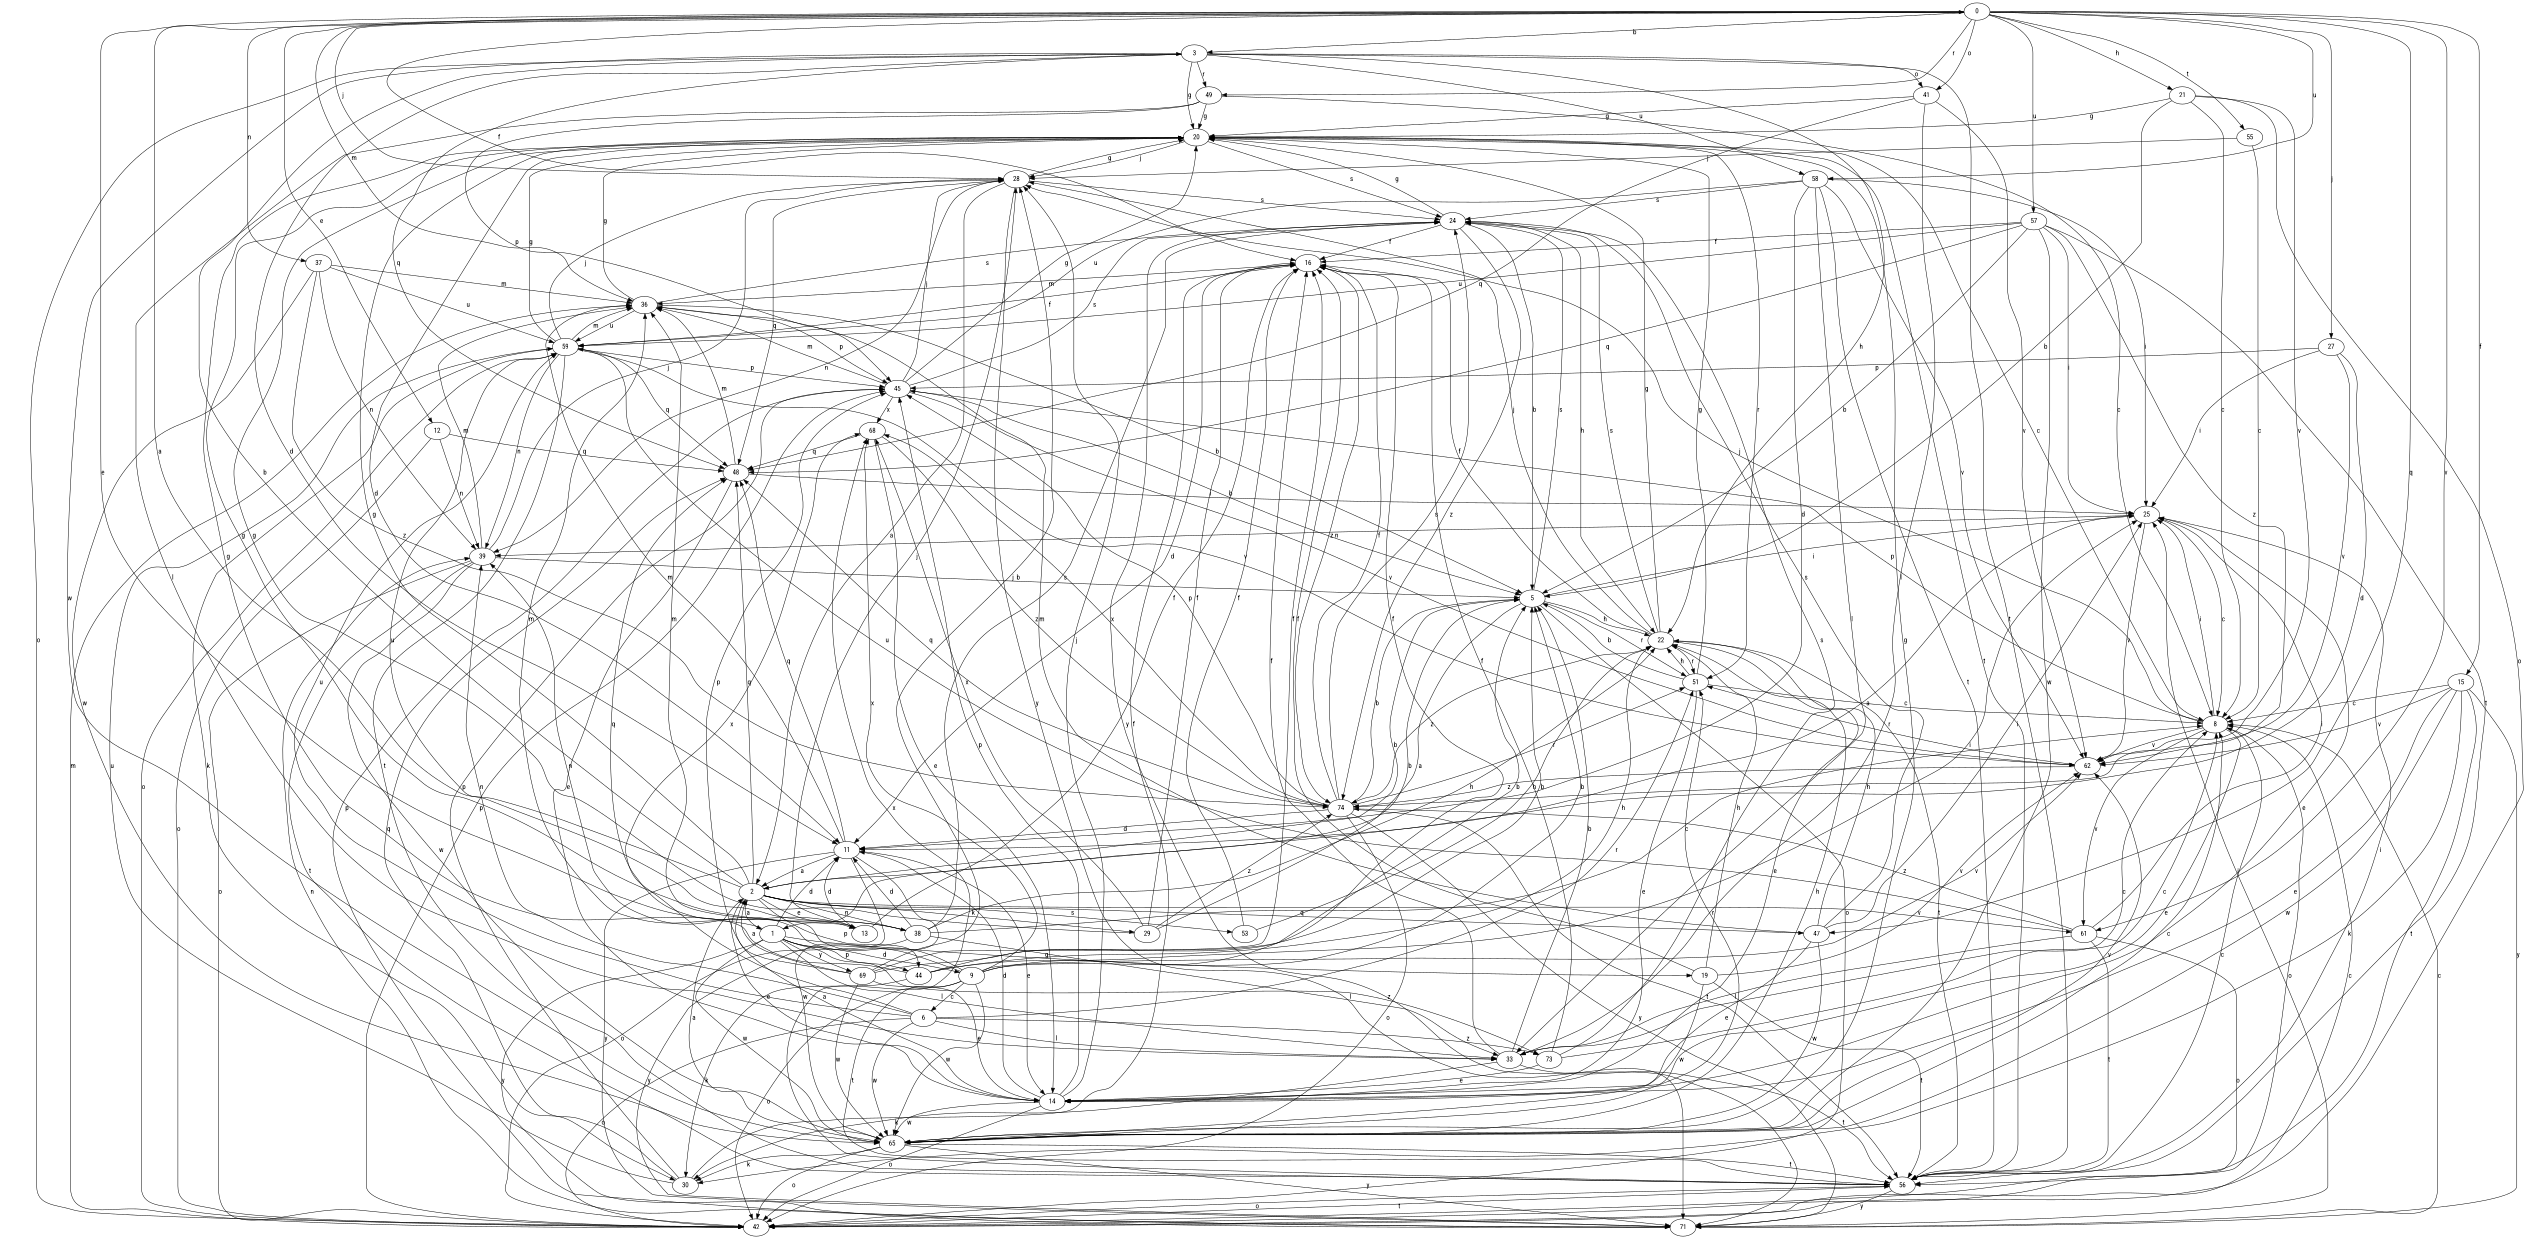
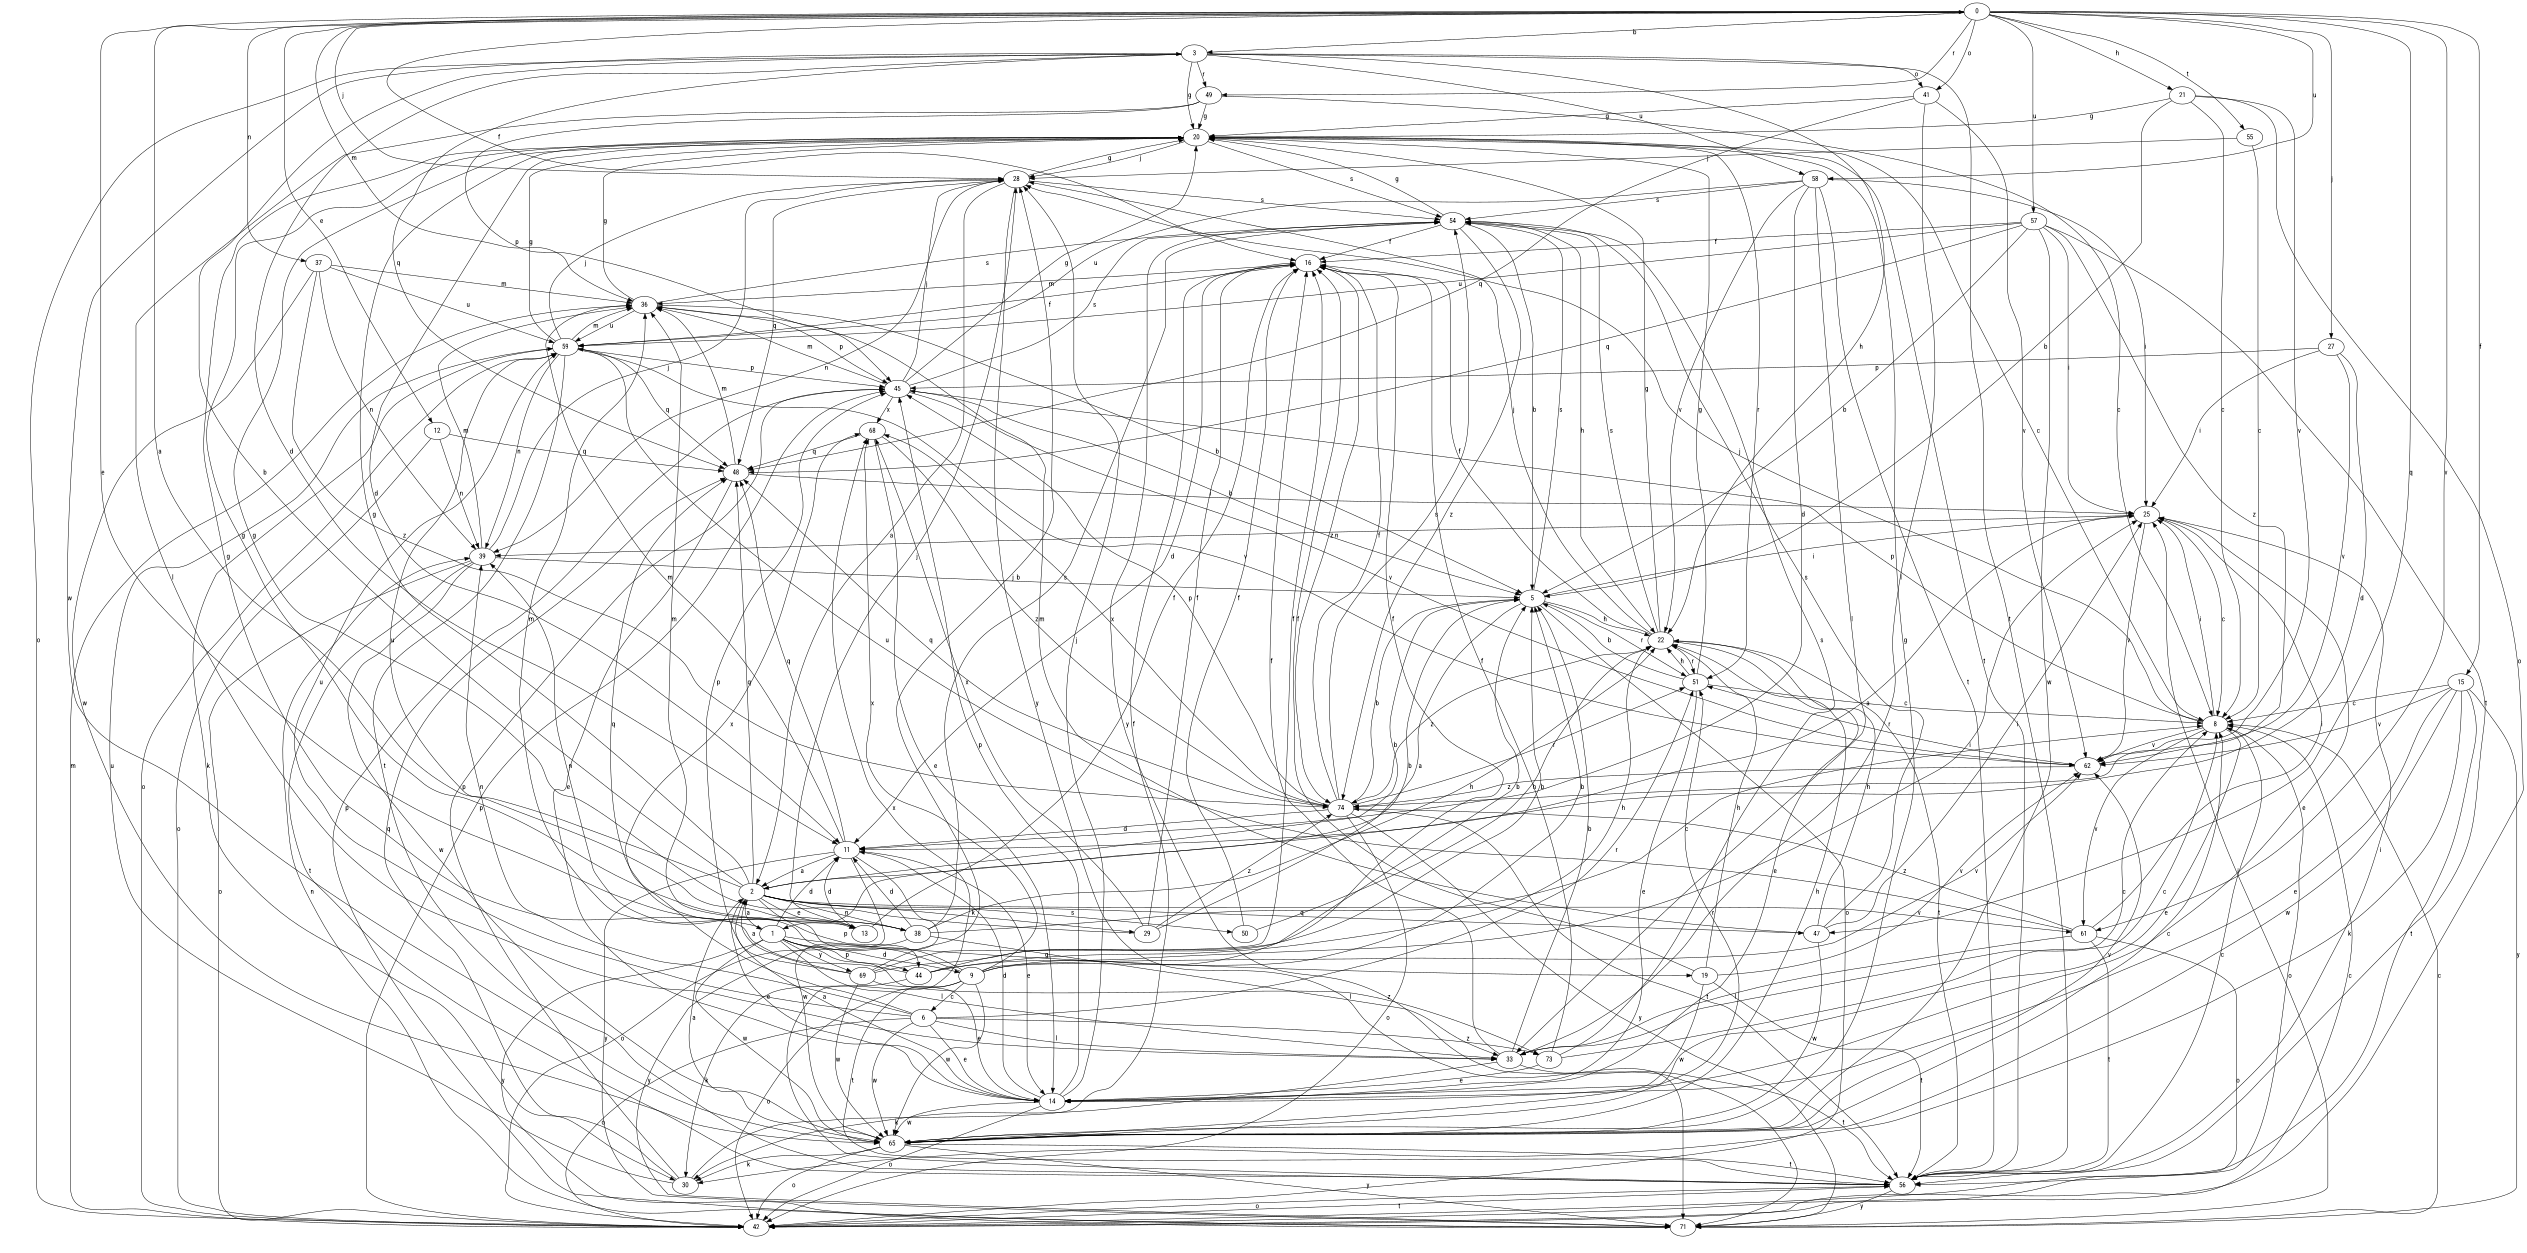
  strict digraph {
    fontname="Roboto Condensed"
    node [fontname="Roboto Condensed"]
    edge [fontname="Roboto Condensed"]
    0
    3
    12
    13
    15
    16
    21
    27
    28
    36
    37
    41
    47
    49
    55
    57
    58
    61
    11
    65
    20
    48
    22
    42
    56
    39
    71
    14
    8
    62
    30
    74
    5
    25
    45
    2
-   54 [label=24]
+   54
    59
    33
    1
    9
    19
    44
    69
    73
    6
    68
    51
    29
    38
-   53
+   53 [label=50]
    0 -> 3 [label=b]
    0 -> 12 [label=e]
    0 -> 13 [label=e]
    0 -> 15 [label=f]
    0 -> 16 [label=f]
    0 -> 21 [label=h]
    0 -> 27 [label=j]
    0 -> 28 [label=j]
    0 -> 36 [label=m]
    0 -> 37 [label=n]
    0 -> 41 [label=o]
    0 -> 47 [label=q]
    0 -> 49 [label=r]
    0 -> 55 [label=t]
    0 -> 57 [label=u]
    0 -> 58 [label=u]
    0 -> 61 [label=v]
    3 -> 41 [label=o]
    3 -> 49 [label=r]
    3 -> 58 [label=u]
    3 -> 11 [label=d]
    3 -> 65 [label=w]
    3 -> 20 [label=g]
    3 -> 48 [label=q]
    3 -> 22 [label=h]
    3 -> 42 [label=o]
    3 -> 56 [label=t]
    12 -> 48 [label=q]
    12 -> 42 [label=o]
    12 -> 39 [label=n]
    13 -> 16 [label=f]
    13 -> 28 [label=j]
    13 -> 36 [label=m]
    13 -> 11 [label=d]
    15 -> 65 [label=w]
    15 -> 56 [label=t]
    15 -> 71 [label=y]
    15 -> 14 [label=e]
    15 -> 8 [label=c]
    15 -> 62 [label=v]
    15 -> 30 [label=k]
    16 -> 36 [label=m]
    16 -> 11 [label=d]
    16 -> 74 [label=z]
    21 -> 20 [label=g]
    21 -> 42 [label=o]
    21 -> 8 [label=c]
    21 -> 62 [label=v]
    21 -> 5 [label=b]
    27 -> 11 [label=d]
    27 -> 62 [label=v]
    27 -> 25 [label=i]
    27 -> 45 [label=p]
    28 -> 20 [label=g]
    28 -> 48 [label=q]
    28 -> 39 [label=n]
    28 -> 71 [label=y]
    28 -> 2 [label=a]
    28 -> 54 [label=s]
    36 -> 20 [label=g]
    36 -> 5 [label=b]
    36 -> 45 [label=p]
    36 -> 54 [label=s]
    36 -> 59 [label=u]
    37 -> 36 [label=m]
    37 -> 65 [label=w]
    37 -> 39 [label=n]
    37 -> 74 [label=z]
    37 -> 59 [label=u]
    41 -> 20 [label=g]
    41 -> 48 [label=q]
    41 -> 62 [label=v]
    41 -> 33 [label=l]
    47 -> 36 [label=m]
    47 -> 65 [label=w]
    47 -> 22 [label=h]
-   47 -> 14 [label=e]
+   6 -> 14 [label=e]
    47 -> 25 [label=i]
    47 -> 54 [label=s]
    49 -> 20 [label=g]
    49 -> 8 [label=c]
    49 -> 45 [label=p]
    49 -> 33 [label=l]
    55 -> 28 [label=j]
    55 -> 8 [label=c]
    57 -> 16 [label=f]
    57 -> 65 [label=w]
    57 -> 48 [label=q]
    57 -> 56 [label=t]
    57 -> 74 [label=z]
    57 -> 5 [label=b]
    57 -> 25 [label=i]
    57 -> 59 [label=u]
    58 -> 11 [label=d]
    58 -> 56 [label=t]
-   58 -> 62 [label=v]
+   58 -> 22 [label=v]
    58 -> 25 [label=i]
    58 -> 54 [label=s]
    58 -> 59 [label=u]
    58 -> 33 [label=l]
    61 -> 42 [label=o]
    61 -> 56 [label=t]
    61 -> 74 [label=z]
    61 -> 25 [label=i]
    61 -> 59 [label=u]
    61 -> 33 [label=l]
    11 -> 36 [label=m]
    11 -> 65 [label=w]
    11 -> 48 [label=q]
    11 -> 42 [label=o]
    11 -> 71 [label=y]
    11 -> 14 [label=e]
    11 -> 2 [label=a]
    65 -> 20 [label=g]
    65 -> 22 [label=h]
    65 -> 42 [label=o]
    65 -> 56 [label=t]
    65 -> 71 [label=y]
    65 -> 8 [label=c]
    65 -> 62 [label=v]
    65 -> 30 [label=k]
    65 -> 2 [label=a]
    65 -> 51 [label=r]
    20 -> 28 [label=j]
    20 -> 11 [label=d]
    20 -> 56 [label=t]
    20 -> 8 [label=c]
    20 -> 54 [label=s]
    20 -> 51 [label=r]
    48 -> 36 [label=m]
    48 -> 14 [label=e]
    48 -> 25 [label=i]
    22 -> 16 [label=f]
    22 -> 28 [label=j]
    22 -> 20 [label=g]
    22 -> 56 [label=t]
    22 -> 14 [label=e]
    22 -> 74 [label=z]
    22 -> 54 [label=s]
    22 -> 51 [label=r]
    42 -> 36 [label=m]
    42 -> 56 [label=t]
    42 -> 8 [label=c]
    42 -> 45 [label=p]
    56 -> 42 [label=o]
    56 -> 71 [label=y]
    56 -> 8 [label=c]
    56 -> 25 [label=i]
    56 -> 68 [label=x]
    39 -> 28 [label=j]
    39 -> 36 [label=m]
    39 -> 65 [label=w]
    39 -> 42 [label=o]
    39 -> 56 [label=t]
    39 -> 5 [label=b]
    71 -> 39 [label=n]
    71 -> 8 [label=c]
    71 -> 25 [label=i]
    71 -> 45 [label=p]
    14 -> 28 [label=j]
    14 -> 11 [label=d]
    14 -> 65 [label=w]
    14 -> 42 [label=o]
    14 -> 45 [label=p]
    14 -> 2 [label=a]
    8 -> 28 [label=j]
    8 -> 61 [label=v]
    8 -> 42 [label=o]
    8 -> 14 [label=e]
    8 -> 62 [label=v]
    8 -> 25 [label=i]
    8 -> 45 [label=p]
    62 -> 74 [label=z]
    62 -> 51 [label=r]
    30 -> 16 [label=f]
    30 -> 48 [label=q]
    30 -> 45 [label=p]
    30 -> 59 [label=u]
    74 -> 16 [label=f]
    74 -> 11 [label=d]
    74 -> 48 [label=q]
    74 -> 42 [label=o]
    74 -> 56 [label=t]
    74 -> 71 [label=y]
    74 -> 5 [label=b]
    74 -> 45 [label=p]
    74 -> 54 [label=s]
    74 -> 68 [label=x]
    74 -> 51 [label=r]
    5 -> 22 [label=h]
    5 -> 42 [label=o]
    5 -> 25 [label=i]
    5 -> 54 [label=s]
    5 -> 1 [label=a]
    5 -> 51 [label=r]
    25 -> 39 [label=n]
    25 -> 14 [label=e]
    25 -> 8 [label=c]
    25 -> 62 [label=v]
    25 -> 2 [label=a]
    45 -> 28 [label=j]
    45 -> 36 [label=m]
    45 -> 20 [label=g]
    45 -> 62 [label=v]
    45 -> 5 [label=b]
    45 -> 54 [label=s]
    45 -> 68 [label=x]
    2 -> 0 [label=a]
    2 -> 3 [label=b]
    2 -> 13 [label=e]
    2 -> 47 [label=q]
    2 -> 61 [label=v]
    2 -> 20 [label=g]
    2 -> 48 [label=q]
    2 -> 14 [label=e]
    2 -> 5 [label=b]
    2 -> 1 [label=a]
    2 -> 44 [label=p]
    2 -> 29 [label=k]
    2 -> 38 [label=n]
    2 -> 53 [label=s]
    54 -> 16 [label=f]
    54 -> 20 [label=g]
    54 -> 22 [label=h]
    54 -> 71 [label=y]
    54 -> 74 [label=z]
    54 -> 5 [label=b]
    59 -> 16 [label=f]
    59 -> 28 [label=j]
    59 -> 36 [label=m]
    59 -> 20 [label=g]
    59 -> 48 [label=q]
    59 -> 42 [label=o]
    59 -> 56 [label=t]
    59 -> 39 [label=n]
    59 -> 62 [label=v]
    59 -> 30 [label=k]
    59 -> 45 [label=p]
    33 -> 16 [label=f]
    33 -> 56 [label=t]
    33 -> 8 [label=c]
    33 -> 30 [label=k]
    33 -> 5 [label=b]
    1 -> 36 [label=m]
    1 -> 11 [label=d]
    1 -> 65 [label=w]
    1 -> 71 [label=y]
    1 -> 33 [label=l]
    1 -> 9 [label=d]
    1 -> 19 [label=g]
    1 -> 44 [label=p]
    1 -> 69 [label=y]
    1 -> 73 [label=z]
    9 -> 16 [label=f]
    9 -> 65 [label=w]
    9 -> 48 [label=q]
    9 -> 42 [label=o]
    9 -> 56 [label=t]
    9 -> 39 [label=n]
    9 -> 62 [label=v]
    9 -> 5 [label=b]
    9 -> 6 [label=c]
    9 -> 68 [label=x]
    19 -> 16 [label=f]
    19 -> 65 [label=w]
    19 -> 22 [label=h]
    19 -> 56 [label=t]
    19 -> 62 [label=v]
    44 -> 20 [label=g]
    44 -> 22 [label=h]
    44 -> 30 [label=k]
    44 -> 5 [label=b]
    44 -> 25 [label=i]
    69 -> 16 [label=f]
    69 -> 28 [label=j]
    69 -> 65 [label=w]
    69 -> 14 [label=e]
    69 -> 5 [label=b]
    69 -> 45 [label=p]
    69 -> 2 [label=a]
    73 -> 16 [label=f]
    73 -> 14 [label=e]
    73 -> 8 [label=c]
    73 -> 54 [label=s]
    6 -> 65 [label=w]
    6 -> 42 [label=o]
    6 -> 39 [label=n]
    6 -> 59 [label=u]
    6 -> 33 [label=l]
    6 -> 73 [label=z]
    6 -> 68 [label=x]
    6 -> 51 [label=r]
    68 -> 48 [label=q]
    68 -> 14 [label=e]
    68 -> 74 [label=z]
    51 -> 20 [label=g]
    51 -> 22 [label=h]
    51 -> 14 [label=e]
    51 -> 8 [label=c]
    51 -> 5 [label=b]
    29 -> 16 [label=f]
    29 -> 20 [label=g]
    29 -> 74 [label=z]
    29 -> 5 [label=b]
    29 -> 68 [label=x]
    38 -> 11 [label=d]
    38 -> 20 [label=g]
    38 -> 22 [label=h]
    38 -> 71 [label=y]
    38 -> 8 [label=c]
    38 -> 54 [label=s]
    38 -> 59 [label=u]
    38 -> 33 [label=l]
    53 -> 16 [label=f]
    53 -> 22 [label=h]
  }
